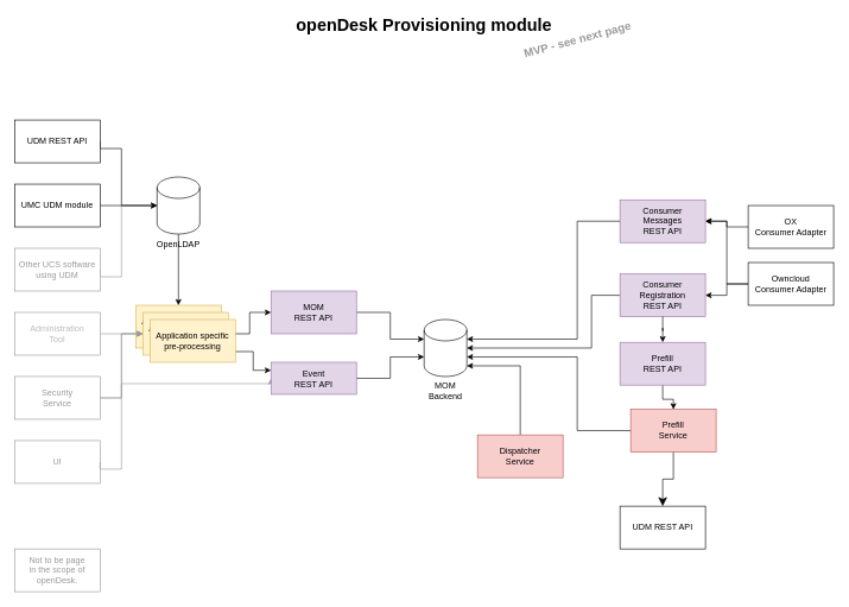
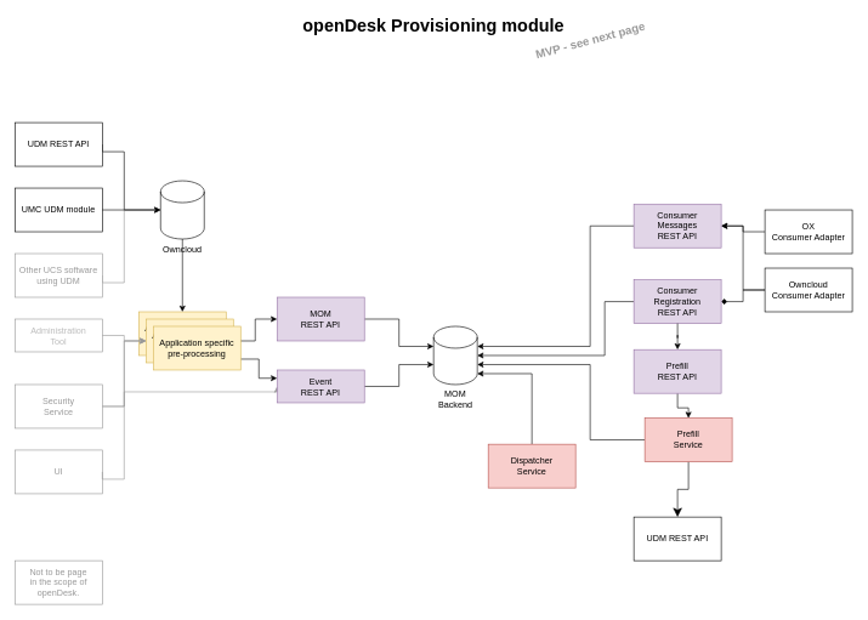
  <mxCell id="0" />
  <mxCell id="1" parent="0" />
  <mxCell id="2" value="openDesk Provisioning module" style="text;html=1;strokeColor=none;fillColor=none;align=center;verticalAlign=middle;whiteSpace=wrap;rounded=0;fontSize=24;fontStyle=1" parent="1" vertex="1"><mxGeometry x="20" y="20" width="1150" height="30" as="geometry" /></mxCell>
  <mxCell id="3" style="edgeStyle=orthogonalEdgeStyle;rounded=0;orthogonalLoop=1;jettySize=auto;html=1;entryX=1;entryY=0.5;entryDx=0;entryDy=0;fontSize=12;exitX=0;exitY=0.5;exitDx=0;exitDy=0;" parent="1" source="4" target="29" edge="1"><mxGeometry relative="1" as="geometry" /></mxCell>
  <mxCell id="4" value="OX&lt;br&gt;Consumer Adapter" style="rounded=0;whiteSpace=wrap;html=1;labelBackgroundColor=none;strokeColor=#000000;fontSize=12;" parent="1" vertex="1"><mxGeometry x="1050" y="288" width="120" height="60" as="geometry" /></mxCell>
  <mxCell id="5" style="edgeStyle=orthogonalEdgeStyle;rounded=0;orthogonalLoop=1;jettySize=auto;html=1;fontSize=12;entryX=1;entryY=0.5;entryDx=0;entryDy=0;" parent="1" source="6" target="29" edge="1"><mxGeometry relative="1" as="geometry" /></mxCell>
  <mxCell id="6" value="Owncloud&lt;br&gt;Consumer Adapter" style="rounded=0;whiteSpace=wrap;html=1;labelBackgroundColor=none;strokeColor=#000000;fontSize=12;" parent="1" vertex="1"><mxGeometry x="1050" y="368" width="120" height="60" as="geometry" /></mxCell>
  <mxCell id="7" style="edgeStyle=orthogonalEdgeStyle;rounded=0;orthogonalLoop=1;jettySize=auto;html=1;fontSize=12;exitX=0;exitY=0.5;exitDx=0;exitDy=0;entryX=1;entryY=0.5;entryDx=0;entryDy=0;entryPerimeter=0;" parent="1" source="30" target="8" edge="1"><mxGeometry relative="1" as="geometry"><Array as="points"><mxPoint x="830" y="414" /><mxPoint x="830" y="488" /></Array><mxPoint x="720" y="468" as="targetPoint" /></mxGeometry></mxCell>
  <mxCell id="8" value="MOM&lt;br&gt;Backend" style="shape=cylinder3;whiteSpace=wrap;html=1;boundedLbl=1;backgroundOutline=1;size=15;strokeColor=#000000;fontSize=12;labelPosition=center;verticalLabelPosition=bottom;align=center;verticalAlign=top;" parent="1" vertex="1"><mxGeometry x="595" y="448" width="60" height="80" as="geometry" /></mxCell>
  <mxCell id="9" style="edgeStyle=orthogonalEdgeStyle;rounded=0;orthogonalLoop=1;jettySize=auto;html=1;entryX=1;entryY=1;entryDx=0;entryDy=-15;fontSize=12;exitX=0.5;exitY=0;exitDx=0;exitDy=0;startArrow=none;entryPerimeter=0;" parent="1" source="33" target="8" edge="1"><mxGeometry relative="1" as="geometry"><Array as="points"><mxPoint x="730" y="513" /></Array></mxGeometry></mxCell>
- <mxCell id="10" value="Administration&lt;br&gt;Tool" style="whiteSpace=wrap;html=1;labelBackgroundColor=none;strokeColor=#999999;fontSize=12;textOpacity=65;fontColor=#999999;" parent="1" vertex="1"><mxGeometry x="20" y="438" width="120" height="60" as="geometry" /></mxCell>
+ <mxCell id="10" value="Administration&lt;br&gt;Tool" style="whiteSpace=wrap;html=1;labelBackgroundColor=none;strokeColor=#999999;fontSize=12;textOpacity=65;fontColor=#999999;" parent="1" vertex="1"><mxGeometry x="20" y="438" width="120" height="45" as="geometry" /></mxCell>
  <mxCell id="11" style="edgeStyle=orthogonalEdgeStyle;rounded=0;orthogonalLoop=1;jettySize=auto;html=1;exitX=0;exitY=0.5;exitDx=0;exitDy=0;entryX=1;entryY=0;entryDx=0;entryDy=27.5;entryPerimeter=0;" parent="1" source="29" target="8" edge="1"><mxGeometry relative="1" as="geometry"><Array as="points"><mxPoint x="810" y="310" /><mxPoint x="810" y="476" /><mxPoint x="655" y="476" /></Array><mxPoint x="720" y="430" as="targetPoint" /></mxGeometry></mxCell>
- <mxCell id="12" style="edgeStyle=orthogonalEdgeStyle;rounded=0;orthogonalLoop=1;jettySize=auto;html=1;entryX=1;entryY=0.5;entryDx=0;entryDy=0;fontColor=#000000;exitX=0;exitY=0.5;exitDx=0;exitDy=0;" parent="1" source="6" target="30" edge="1"><mxGeometry relative="1" as="geometry" /></mxCell>
+ <mxCell id="12" style="edgeStyle=orthogonalEdgeStyle;rounded=0;orthogonalLoop=1;jettySize=auto;html=1;entryX=1;entryY=0.5;entryDx=0;entryDy=0;fontColor=#000000;exitX=0;exitY=0.5;exitDx=0;exitDy=0;endArrow=diamond;" parent="1" source="6" target="30" edge="1"><mxGeometry relative="1" as="geometry" /></mxCell>
  <mxCell id="13" style="edgeStyle=orthogonalEdgeStyle;rounded=0;orthogonalLoop=1;jettySize=auto;html=1;entryX=0;entryY=0.5;entryDx=0;entryDy=0;endArrow=classic;endFill=1;strokeColor=#999999;exitX=1;exitY=0.5;exitDx=0;exitDy=0;" parent="1" source="14" target="47" edge="1"><mxGeometry relative="1" as="geometry"><Array as="points"><mxPoint x="170" y="558" /><mxPoint x="170" y="538" /></Array></mxGeometry></mxCell>
  <mxCell id="14" value="Security&lt;br&gt;Service" style="rounded=0;whiteSpace=wrap;html=1;labelBackgroundColor=none;strokeColor=#999999;fontSize=12;fontColor=#999999;" parent="1" vertex="1"><mxGeometry x="20" y="528" width="120" height="60" as="geometry" /></mxCell>
  <mxCell id="15" value="UI" style="whiteSpace=wrap;html=1;labelBackgroundColor=none;strokeColor=#999999;fontSize=12;fontColor=#999999;" parent="1" vertex="1"><mxGeometry x="20" y="618" width="120" height="60" as="geometry" /></mxCell>
  <mxCell id="16" style="edgeStyle=orthogonalEdgeStyle;rounded=0;orthogonalLoop=1;jettySize=auto;html=1;entryX=0;entryY=0.5;entryDx=0;entryDy=0;strokeColor=#000000;exitX=1;exitY=0.5;exitDx=0;exitDy=0;entryPerimeter=0;" parent="1" source="17" target="37" edge="1"><mxGeometry relative="1" as="geometry"><mxPoint x="94.5" y="578" as="targetPoint" /><Array as="points"><mxPoint x="140" y="208" /><mxPoint x="170" y="208" /><mxPoint x="170" y="288" /></Array></mxGeometry></mxCell>
  <mxCell id="17" value="UDM REST API" style="rounded=0;whiteSpace=wrap;html=1;" parent="1" vertex="1"><mxGeometry x="20" y="168" width="120" height="60" as="geometry" /></mxCell>
  <mxCell id="18" value="UMC UDM module" style="rounded=0;whiteSpace=wrap;html=1;" parent="1" vertex="1"><mxGeometry x="20" y="258" width="120" height="60" as="geometry" /></mxCell>
  <mxCell id="19" style="edgeStyle=orthogonalEdgeStyle;rounded=0;orthogonalLoop=1;jettySize=auto;html=1;entryX=0;entryY=0.5;entryDx=0;entryDy=0;strokeColor=#999999;fontColor=#999999;exitX=1;exitY=0.5;exitDx=0;exitDy=0;entryPerimeter=0;" parent="1" source="20" target="37" edge="1"><mxGeometry relative="1" as="geometry"><mxPoint x="94.5" y="578" as="targetPoint" /><Array as="points"><mxPoint x="140" y="388" /><mxPoint x="170" y="388" /><mxPoint x="170" y="288" /></Array></mxGeometry></mxCell>
  <mxCell id="20" value="Other UCS software&lt;br&gt;using UDM" style="rounded=0;whiteSpace=wrap;html=1;strokeColor=#999999;fontColor=#999999;" parent="1" vertex="1"><mxGeometry x="20" y="348" width="120" height="60" as="geometry" /></mxCell>
  <mxCell id="21" value="Not to be page&lt;br&gt;in the scope of&lt;br&gt;openDesk." style="whiteSpace=wrap;html=1;labelBackgroundColor=none;strokeColor=#999999;fontSize=12;fontColor=#999999;" parent="1" vertex="1"><mxGeometry x="20" y="770" width="120" height="60" as="geometry" /></mxCell>
  <mxCell id="22" value="UDM REST API" style="rounded=0;whiteSpace=wrap;html=1;labelBackgroundColor=none;strokeColor=#000000;fontSize=12;fontColor=#000000;" parent="1" vertex="1"><mxGeometry x="870" y="710" width="120" height="60" as="geometry" /></mxCell>
  <mxCell id="23" style="edgeStyle=orthogonalEdgeStyle;rounded=0;orthogonalLoop=1;jettySize=auto;html=1;entryX=0.5;entryY=0;entryDx=0;entryDy=0;strokeColor=#000000;strokeWidth=1;fontColor=#000000;startSize=10;endSize=10;exitX=0.5;exitY=1;exitDx=0;exitDy=0;" parent="1" source="27" target="22" edge="1"><mxGeometry relative="1" as="geometry" /></mxCell>
  <mxCell id="24" style="edgeStyle=orthogonalEdgeStyle;rounded=0;orthogonalLoop=1;jettySize=auto;html=1;exitX=0;exitY=0.5;exitDx=0;exitDy=0;entryX=1;entryY=0;entryDx=0;entryDy=52.5;entryPerimeter=0;" parent="1" source="27" target="8" edge="1"><mxGeometry relative="1" as="geometry"><Array as="points"><mxPoint x="810" y="604" /><mxPoint x="810" y="500" /><mxPoint x="655" y="500" /></Array><mxPoint x="730" y="510" as="targetPoint" /></mxGeometry></mxCell>
  <mxCell id="25" style="edgeStyle=orthogonalEdgeStyle;rounded=0;orthogonalLoop=1;jettySize=auto;html=1;entryX=0;entryY=0.5;entryDx=0;entryDy=0;exitX=1;exitY=0.5;exitDx=0;exitDy=0;" parent="1" source="40" target="35" edge="1"><mxGeometry relative="1" as="geometry"><mxPoint x="320" y="360" as="sourcePoint" /><mxPoint x="260" y="438" as="targetPoint" /></mxGeometry></mxCell>
  <mxCell id="26" value="Application specific pre-processing" style="rounded=0;whiteSpace=wrap;html=1;fillColor=#fff2cc;strokeColor=#d6b656;" parent="1" vertex="1"><mxGeometry x="190" y="428" width="120" height="60" as="geometry" /></mxCell>
  <mxCell id="27" value="Prefill&lt;br&gt;Service" style="rounded=0;whiteSpace=wrap;html=1;labelBackgroundColor=none;strokeColor=#b85450;fontSize=12;fillColor=#f8cecc;" parent="1" vertex="1"><mxGeometry x="885" y="574" width="120" height="60" as="geometry" /></mxCell>
  <mxCell id="28" style="edgeStyle=orthogonalEdgeStyle;rounded=0;orthogonalLoop=1;jettySize=auto;html=1;entryX=0.5;entryY=0;entryDx=0;entryDy=0;fontColor=default;" parent="1" source="32" target="27" edge="1"><mxGeometry relative="1" as="geometry" /></mxCell>
  <mxCell id="29" value="Consumer&lt;br&gt;Messages&lt;br&gt;REST API" style="rounded=0;whiteSpace=wrap;html=1;labelBackgroundColor=none;strokeColor=#9673a6;fontSize=12;fillColor=#e1d5e7;" parent="1" vertex="1"><mxGeometry x="870" y="280" width="120" height="60" as="geometry" /></mxCell>
  <mxCell id="30" value="Consumer&lt;br&gt;Registration&lt;br&gt;REST API" style="rounded=0;whiteSpace=wrap;html=1;labelBackgroundColor=none;strokeColor=#9673a6;fontSize=12;fillColor=#e1d5e7;" parent="1" vertex="1"><mxGeometry x="870" y="384" width="120" height="60" as="geometry" /></mxCell>
  <mxCell id="31" style="edgeStyle=orthogonalEdgeStyle;rounded=0;orthogonalLoop=1;jettySize=auto;html=1;entryX=0.5;entryY=0;entryDx=0;entryDy=0;" parent="1" source="30" target="32" edge="1"><mxGeometry relative="1" as="geometry" /></mxCell>
  <mxCell id="32" value="Prefill&lt;br&gt;REST API" style="rounded=0;whiteSpace=wrap;html=1;labelBackgroundColor=none;strokeColor=#9673a6;fontSize=12;fillColor=#e1d5e7;" parent="1" vertex="1"><mxGeometry x="870" y="480" width="120" height="60" as="geometry" /></mxCell>
  <mxCell id="33" value="Dispatcher&lt;br&gt;Service" style="rounded=0;whiteSpace=wrap;html=1;labelBackgroundColor=none;strokeColor=#b85450;fontSize=12;fillColor=#f8cecc;" parent="1" vertex="1"><mxGeometry x="670" y="610" width="120" height="60" as="geometry" /></mxCell>
  <mxCell id="34" style="edgeStyle=orthogonalEdgeStyle;rounded=0;orthogonalLoop=1;jettySize=auto;html=1;entryX=0;entryY=0;entryDx=0;entryDy=27.5;entryPerimeter=0;" parent="1" source="35" target="8" edge="1"><mxGeometry relative="1" as="geometry" /></mxCell>
  <mxCell id="35" value="MOM&lt;br&gt;REST API" style="rounded=0;whiteSpace=wrap;html=1;labelBackgroundColor=none;strokeColor=#9673a6;fontSize=12;fillColor=#e1d5e7;" parent="1" vertex="1"><mxGeometry x="380" y="408" width="120" height="60" as="geometry" /></mxCell>
  <mxCell id="36" style="edgeStyle=orthogonalEdgeStyle;rounded=0;orthogonalLoop=1;jettySize=auto;html=1;entryX=0.5;entryY=0;entryDx=0;entryDy=0;strokeColor=#000000;fontColor=#000000;endArrow=classic;endFill=1;" parent="1" source="37" target="26" edge="1"><mxGeometry relative="1" as="geometry" /></mxCell>
- <mxCell id="37" value="OpenLDAP" style="shape=cylinder3;whiteSpace=wrap;html=1;boundedLbl=1;backgroundOutline=1;size=15;strokeColor=#000000;fontSize=12;labelPosition=center;verticalLabelPosition=bottom;align=center;verticalAlign=top;" parent="1" vertex="1"><mxGeometry x="220" y="248" width="60" height="80" as="geometry" /></mxCell>
+ <mxCell id="37" value="Owncloud" style="shape=cylinder3;whiteSpace=wrap;html=1;boundedLbl=1;backgroundOutline=1;size=15;strokeColor=#000000;fontSize=12;labelPosition=center;verticalLabelPosition=bottom;align=center;verticalAlign=top;" parent="1" vertex="1"><mxGeometry x="220" y="248" width="60" height="80" as="geometry" /></mxCell>
  <mxCell id="38" value="" style="edgeStyle=orthogonalEdgeStyle;rounded=0;orthogonalLoop=1;jettySize=auto;html=1;entryX=0;entryY=0.5;entryDx=0;entryDy=0;strokeColor=#000000;exitX=1;exitY=0.5;exitDx=0;exitDy=0;endArrow=classic;endFill=1;" parent="1" source="18" target="37" edge="1"><mxGeometry relative="1" as="geometry"><mxPoint x="350" y="388" as="targetPoint" /><Array as="points"><mxPoint x="170" y="288" /><mxPoint x="170" y="288" /></Array><mxPoint x="140" y="298" as="sourcePoint" /></mxGeometry></mxCell>
  <mxCell id="39" style="edgeStyle=orthogonalEdgeStyle;rounded=0;orthogonalLoop=1;jettySize=auto;html=1;entryX=0;entryY=0;entryDx=0;entryDy=52.5;entryPerimeter=0;fontSize=12;exitX=1;exitY=0.5;exitDx=0;exitDy=0;" parent="1" source="47" target="8" edge="1"><mxGeometry relative="1" as="geometry" /></mxCell>
  <mxCell id="40" value="Application specific pre-processing" style="rounded=0;whiteSpace=wrap;html=1;fillColor=#fff2cc;strokeColor=#d6b656;" parent="1" vertex="1"><mxGeometry x="200" y="438" width="120" height="60" as="geometry" /></mxCell>
  <mxCell id="41" style="edgeStyle=orthogonalEdgeStyle;rounded=0;orthogonalLoop=1;jettySize=auto;html=1;entryX=0;entryY=0.25;entryDx=0;entryDy=0;exitX=1;exitY=0.75;exitDx=0;exitDy=0;" parent="1" source="42" target="47" edge="1"><mxGeometry relative="1" as="geometry" /></mxCell>
  <mxCell id="42" value="Application specific pre-processing" style="rounded=0;whiteSpace=wrap;html=1;fillColor=#fff2cc;strokeColor=#d6b656;" parent="1" vertex="1"><mxGeometry x="210" y="448" width="120" height="60" as="geometry" /></mxCell>
  <mxCell id="43" style="edgeStyle=orthogonalEdgeStyle;rounded=0;orthogonalLoop=1;jettySize=auto;html=1;entryX=0;entryY=0.5;entryDx=0;entryDy=0;fontSize=12;strokeColor=#999999;exitX=1;exitY=0.5;exitDx=0;exitDy=0;" parent="1" source="14" target="40" edge="1"><mxGeometry relative="1" as="geometry"><Array as="points"><mxPoint x="170" y="558" /><mxPoint x="170" y="468" /></Array></mxGeometry></mxCell>
  <mxCell id="44" style="edgeStyle=orthogonalEdgeStyle;rounded=0;orthogonalLoop=1;jettySize=auto;html=1;entryX=0;entryY=0.5;entryDx=0;entryDy=0;fontSize=12;exitX=1;exitY=0.5;exitDx=0;exitDy=0;strokeColor=#999999;startArrow=none;" parent="1" source="15" target="40" edge="1"><mxGeometry relative="1" as="geometry"><Array as="points"><mxPoint x="140" y="658" /><mxPoint x="170" y="658" /><mxPoint x="170" y="468" /></Array></mxGeometry></mxCell>
  <mxCell id="45" style="edgeStyle=orthogonalEdgeStyle;rounded=0;orthogonalLoop=1;jettySize=auto;html=1;entryX=0;entryY=0.5;entryDx=0;entryDy=0;exitX=1;exitY=0.5;exitDx=0;exitDy=0;strokeColor=#999999;" parent="1" source="10" target="40" edge="1"><mxGeometry relative="1" as="geometry"><Array as="points" /></mxGeometry></mxCell>
  <mxCell id="46" value="MVP - see next page" style="text;html=1;align=center;verticalAlign=middle;resizable=0;points=[];autosize=1;strokeColor=none;fillColor=none;fontColor=#999999;fontStyle=1;fontSize=16;rotation=-15;" parent="1" vertex="1"><mxGeometry x="720" y="40" width="180" height="30" as="geometry" /></mxCell>
  <mxCell id="47" value="Event&lt;br&gt;REST API" style="rounded=0;whiteSpace=wrap;html=1;strokeColor=#9673a6;fontSize=12;fillColor=#e1d5e7;" parent="1" vertex="1"><mxGeometry x="380" y="508" width="120" height="45" as="geometry" /></mxCell>
